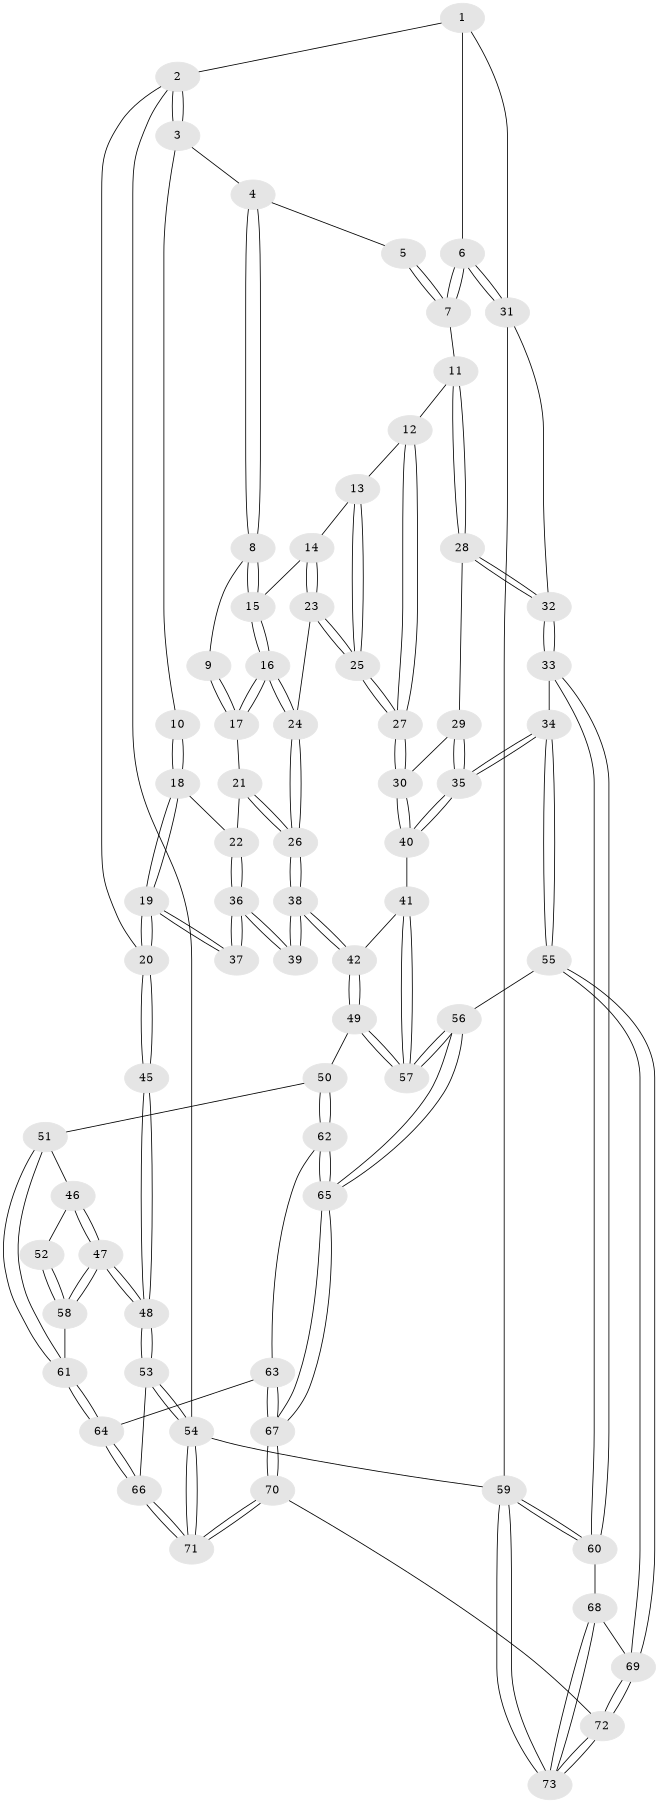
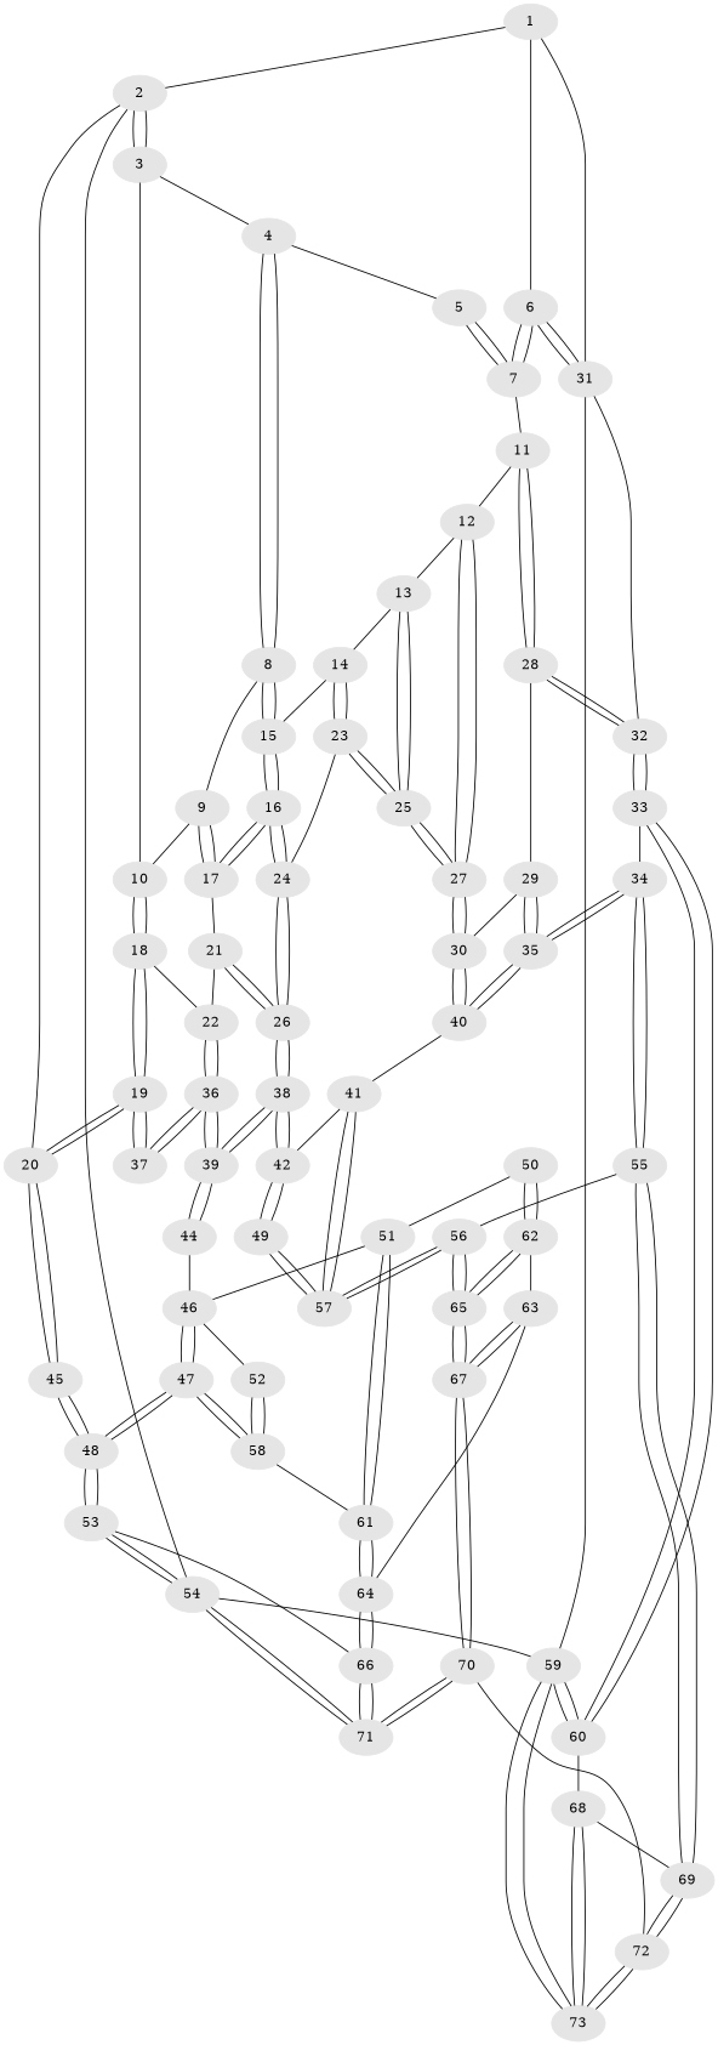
  graph {
    node [color=gray90 style=filled]
    1
    2
    6
    31
    3
    20
    54
    7
    32
    59
    4
    10
    45
    71
    5
    8
    18
    9
    15
    11
    12
    28
    17
    16
    21
    19
    22
    13
    27
    29
    14
    25
    30
    23
    24
    26
    37
    36
    48
    38
    39
    42
    40
    35
    33
    41
    60
    73
    34
    55
    68
    56
    69
+   44
    49
    46
    57
    50
    47
    52
    53
    58
    61
    66
    51
    62
    65
    63
    64
    72
    67
    70
    1 -- 2
    1 -- 6
    1 -- 31
    2 -- 3
    2 -- 3
    2 -- 20
    2 -- 54
    6 -- 31
    6 -- 31
    6 -- 7
    6 -- 7
    31 -- 32
    31 -- 59
    3 -- 4
    3 -- 10
    20 -- 45
    20 -- 45
    54 -- 59
    54 -- 71
    54 -- 71
    7 -- 11
    32 -- 33
    32 -- 33
    59 -- 60
    59 -- 60
    59 -- 73
    59 -- 73
    4 -- 5
    4 -- 8
    4 -- 8
    10 -- 18
    10 -- 18
    45 -- 48
    45 -- 48
    5 -- 7
    5 -- 7
    8 -- 9
    8 -- 15
    8 -- 15
    18 -- 19
    18 -- 19
    18 -- 22
+   9 -- 10
    9 -- 17
    9 -- 17
    15 -- 16
    15 -- 16
    11 -- 12
    11 -- 28
    11 -- 28
    12 -- 13
    12 -- 27
    12 -- 27
    28 -- 32
    28 -- 32
    28 -- 29
    17 -- 21
    16 -- 17
    16 -- 17
    16 -- 24
    16 -- 24
    21 -- 22
    21 -- 26
    21 -- 26
    19 -- 20
    19 -- 20
    19 -- 37
    19 -- 37
    22 -- 36
    22 -- 36
    13 -- 14
    13 -- 25
    13 -- 25
    27 -- 30
    27 -- 30
    29 -- 30
    29 -- 35
    29 -- 35
    14 -- 15
    14 -- 23
    14 -- 23
    25 -- 27
    25 -- 27
    30 -- 40
    30 -- 40
    23 -- 25
    23 -- 25
    23 -- 24
    24 -- 26
    24 -- 26
    26 -- 38
    26 -- 38
    36 -- 37
    36 -- 37
    36 -- 39
    36 -- 39
    48 -- 53
    48 -- 53
    38 -- 39
    38 -- 39
    38 -- 42
    38 -- 42
+   39 -- 44
+   39 -- 44
    42 -- 49
    42 -- 49
    40 -- 41
    35 -- 40
    35 -- 40
    33 -- 60
    33 -- 60
    33 -- 34
    41 -- 42
    41 -- 57
    41 -- 57
    60 -- 68
    34 -- 35
    34 -- 35
    34 -- 55
    34 -- 55
    55 -- 56
    55 -- 69
    55 -- 69
    68 -- 73
    68 -- 73
    68 -- 69
    56 -- 57
    56 -- 57
    56 -- 65
    56 -- 65
    69 -- 72
    69 -- 72
+   44 -- 46
    49 -- 57
    49 -- 57
-   49 -- 50
    46 -- 47
    46 -- 47
    46 -- 52
    50 -- 51
    50 -- 62
    50 -- 62
    47 -- 48
    47 -- 48
    47 -- 58
    47 -- 58
    52 -- 58
    52 -- 58
    53 -- 54
    53 -- 54
    53 -- 66
    58 -- 61
    61 -- 64
    61 -- 64
    66 -- 71
    66 -- 71
    51 -- 46
    51 -- 61
    51 -- 61
    62 -- 65
    62 -- 65
    62 -- 63
    65 -- 67
    65 -- 67
    63 -- 64
    63 -- 67
    63 -- 67
    64 -- 66
    64 -- 66
    72 -- 73
    72 -- 73
    67 -- 70
    67 -- 70
    70 -- 71
    70 -- 71
    70 -- 72
  }
